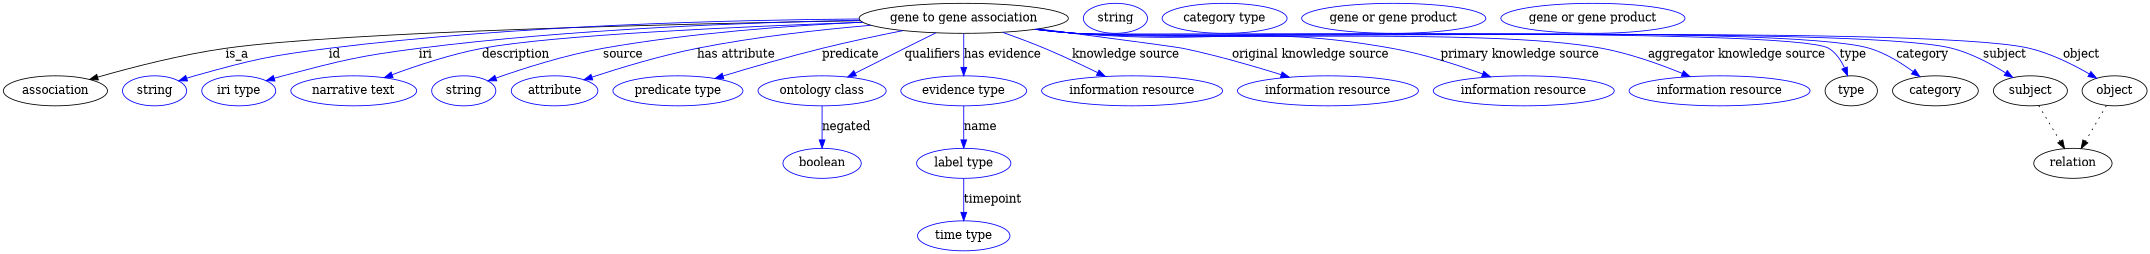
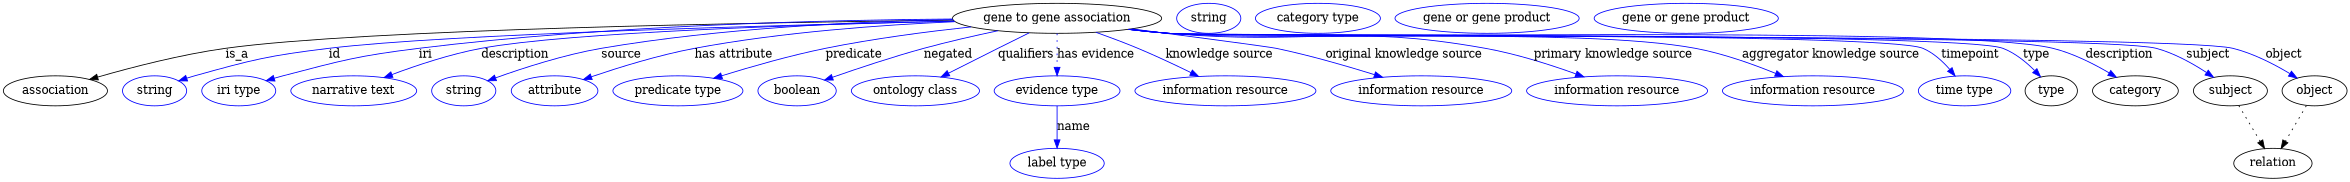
  digraph {
    node [color=blue]
    edge [color=blue style=solid]
    n1 [height=0.5 label="gene to gene association" width=3.4844 color=""]
    association [height=0.5 width=1.7332 color=""]
    n3 [height=0.5 label=string width=1.0652]
    n4 [height=0.5 label="iri type" width=1.2277]
    n5 [height=0.5 label="narrative text" width=2.0943]
    n6 [height=0.5 label=string width=1.0652]
    n7 [height=0.5 label=attribute width=1.4443]
    n8 [height=0.5 label="predicate type" width=2.1665]
    n9 [height=0.5 label=boolean width=1.2999]
    n10 [height=0.5 label="ontology class" width=2.1304]
    n11 [height=0.5 label="evidence type" width=2.0943]
    n12 [height=0.5 label="information resource" width=3.015]
    n13 [height=0.5 label="information resource" width=3.015]
    n14 [height=0.5 label="information resource" width=3.015]
    n15 [height=0.5 label="information resource" width=3.015]
    n16 [height=0.5 label="time type" width=1.5346]
    type [height=0.5 width=0.86659 color=""]
    category [height=0.5 width=1.4263 color=""]
    subject [height=0.5 width=1.2277 color=""]
    object [height=0.5 width=1.0832 color=""]
    n21 [height=0.5 label="label type" width=1.5707]
    relation [height=0.5 width=1.2999 color=""]
    n23 [height=0.5 label=string width=1.0652]
    n24 [height=0.5 label="category type" width=2.0762]
    n25 [height=0.5 label="gene or gene product" width=3.0692]
    n26 [height=0.5 label="gene or gene product" width=3.0692]
    n1 -> association [label=is_a color="" style=""]
    n1 -> n3 [label=id]
    n1 -> n4 [label=iri]
    n1 -> n5 [label=description]
    n1 -> n6 [label=source]
    n1 -> n7 [label="has attribute"]
    n1 -> n8 [label=predicate]
-   n10 -> n9 [label=negated]
+   n1 -> n9 [label=negated]
    n1 -> n10 [label=qualifiers]
-   n1 -> n11 [label="has evidence"]
+   n1 -> n11 [label="has evidence" style=dotted]
    n1 -> n12 [label="knowledge source"]
    n1 -> n13 [label="original knowledge source"]
    n1 -> n14 [label="primary knowledge source"]
    n1 -> n15 [label="aggregator knowledge source"]
-   n21 -> n16 [label=timepoint]
+   n1 -> n16 [label=timepoint]
    n1 -> type [label=type]
-   n1 -> category [label=category]
+   n1 -> category [label=description]
    n1 -> subject [label=subject]
    n1 -> object [label=object]
    n11 -> n21 [label=name]
    subject -> relation [style=dotted color=""]
    object -> relation [style=dotted color=""]
  }
